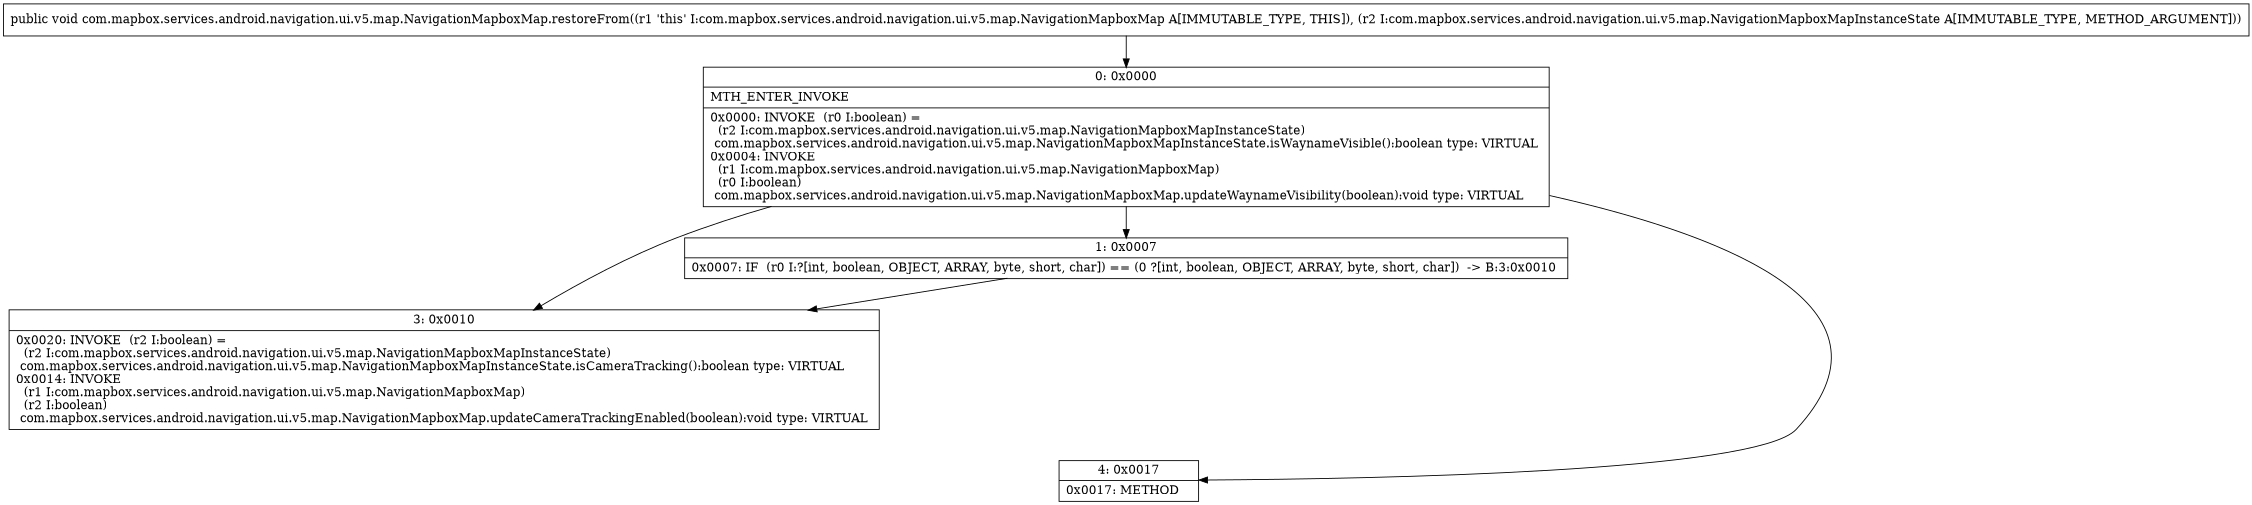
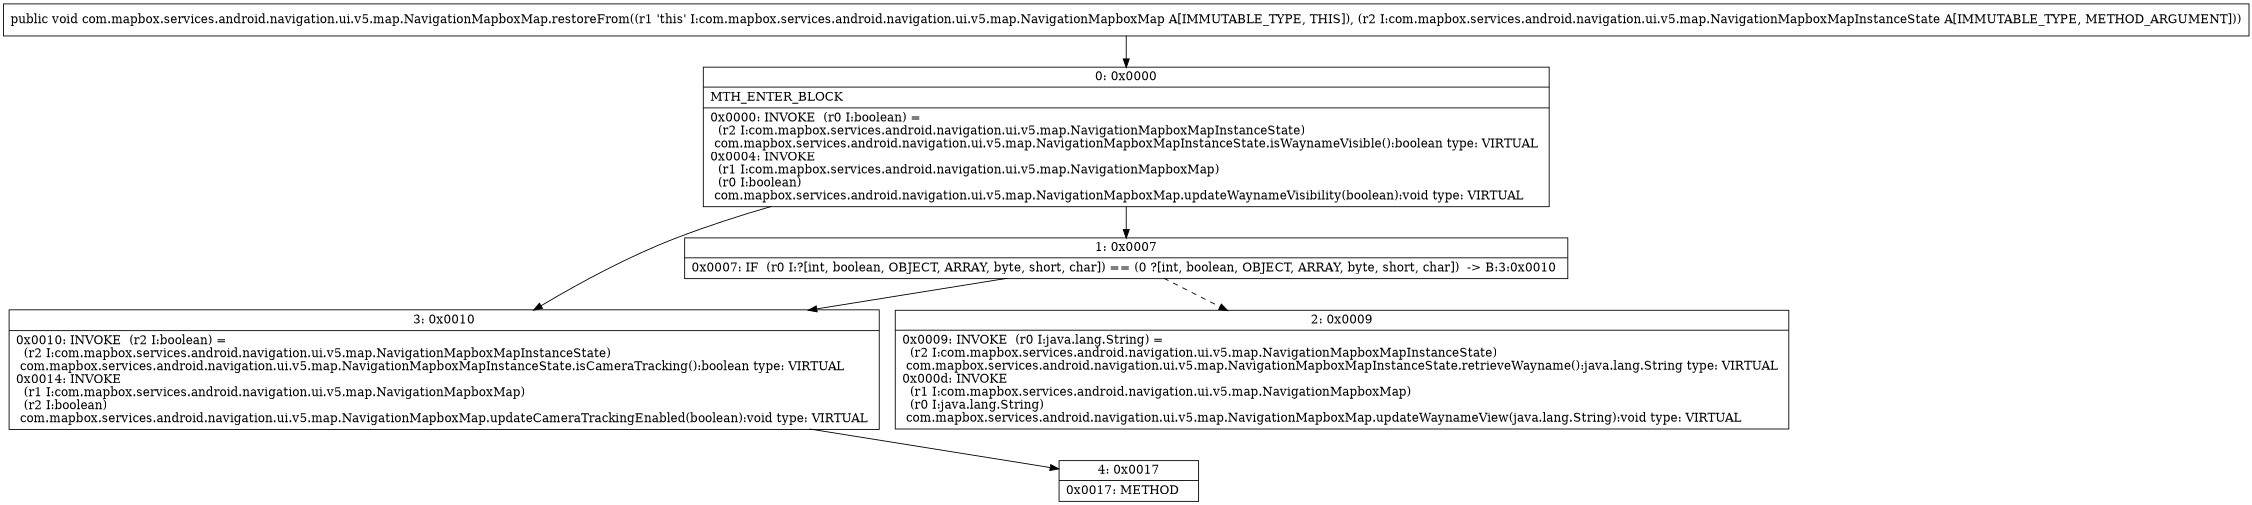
  digraph {
    node [shape=record]
-   n1 [label="{0\:\ 0x0000|MTH_ENTER_INVOKE\l|0x0000: INVOKE  (r0 I:boolean) = \l  (r2 I:com.mapbox.services.android.navigation.ui.v5.map.NavigationMapboxMapInstanceState)\l com.mapbox.services.android.navigation.ui.v5.map.NavigationMapboxMapInstanceState.isWaynameVisible():boolean type: VIRTUAL \l0x0004: INVOKE  \l  (r1 I:com.mapbox.services.android.navigation.ui.v5.map.NavigationMapboxMap)\l  (r0 I:boolean)\l com.mapbox.services.android.navigation.ui.v5.map.NavigationMapboxMap.updateWaynameVisibility(boolean):void type: VIRTUAL \l}"]
+   n1 [label="{0\:\ 0x0000|MTH_ENTER_BLOCK\l|0x0000: INVOKE  (r0 I:boolean) = \l  (r2 I:com.mapbox.services.android.navigation.ui.v5.map.NavigationMapboxMapInstanceState)\l com.mapbox.services.android.navigation.ui.v5.map.NavigationMapboxMapInstanceState.isWaynameVisible():boolean type: VIRTUAL \l0x0004: INVOKE  \l  (r1 I:com.mapbox.services.android.navigation.ui.v5.map.NavigationMapboxMap)\l  (r0 I:boolean)\l com.mapbox.services.android.navigation.ui.v5.map.NavigationMapboxMap.updateWaynameVisibility(boolean):void type: VIRTUAL \l}"]
    n2 [label="{1\:\ 0x0007|0x0007: IF  (r0 I:?[int, boolean, OBJECT, ARRAY, byte, short, char]) == (0 ?[int, boolean, OBJECT, ARRAY, byte, short, char])  \-\> B:3:0x0010 \l}"]
-   n3 [label="{3\:\ 0x0010|0x0020: INVOKE  (r2 I:boolean) = \l  (r2 I:com.mapbox.services.android.navigation.ui.v5.map.NavigationMapboxMapInstanceState)\l com.mapbox.services.android.navigation.ui.v5.map.NavigationMapboxMapInstanceState.isCameraTracking():boolean type: VIRTUAL \l0x0014: INVOKE  \l  (r1 I:com.mapbox.services.android.navigation.ui.v5.map.NavigationMapboxMap)\l  (r2 I:boolean)\l com.mapbox.services.android.navigation.ui.v5.map.NavigationMapboxMap.updateCameraTrackingEnabled(boolean):void type: VIRTUAL \l}"]
+   n3 [label="{3\:\ 0x0010|0x0010: INVOKE  (r2 I:boolean) = \l  (r2 I:com.mapbox.services.android.navigation.ui.v5.map.NavigationMapboxMapInstanceState)\l com.mapbox.services.android.navigation.ui.v5.map.NavigationMapboxMapInstanceState.isCameraTracking():boolean type: VIRTUAL \l0x0014: INVOKE  \l  (r1 I:com.mapbox.services.android.navigation.ui.v5.map.NavigationMapboxMap)\l  (r2 I:boolean)\l com.mapbox.services.android.navigation.ui.v5.map.NavigationMapboxMap.updateCameraTrackingEnabled(boolean):void type: VIRTUAL \l}"]
+   n4 [label="{2\:\ 0x0009|0x0009: INVOKE  (r0 I:java.lang.String) = \l  (r2 I:com.mapbox.services.android.navigation.ui.v5.map.NavigationMapboxMapInstanceState)\l com.mapbox.services.android.navigation.ui.v5.map.NavigationMapboxMapInstanceState.retrieveWayname():java.lang.String type: VIRTUAL \l0x000d: INVOKE  \l  (r1 I:com.mapbox.services.android.navigation.ui.v5.map.NavigationMapboxMap)\l  (r0 I:java.lang.String)\l com.mapbox.services.android.navigation.ui.v5.map.NavigationMapboxMap.updateWaynameView(java.lang.String):void type: VIRTUAL \l}"]
    n5 [label="{4\:\ 0x0017|0x0017: METHOD   \l}"]
    n6 [label="{public void com.mapbox.services.android.navigation.ui.v5.map.NavigationMapboxMap.restoreFrom((r1 'this' I:com.mapbox.services.android.navigation.ui.v5.map.NavigationMapboxMap A[IMMUTABLE_TYPE, THIS]), (r2 I:com.mapbox.services.android.navigation.ui.v5.map.NavigationMapboxMapInstanceState A[IMMUTABLE_TYPE, METHOD_ARGUMENT])) }"]
    n1 -> n2
    n1 -> n3
    n2 -> n3
-   n1 -> n5
+   n2 -> n4 [style=dashed]
+   n3 -> n5
    n6 -> n1
  }
